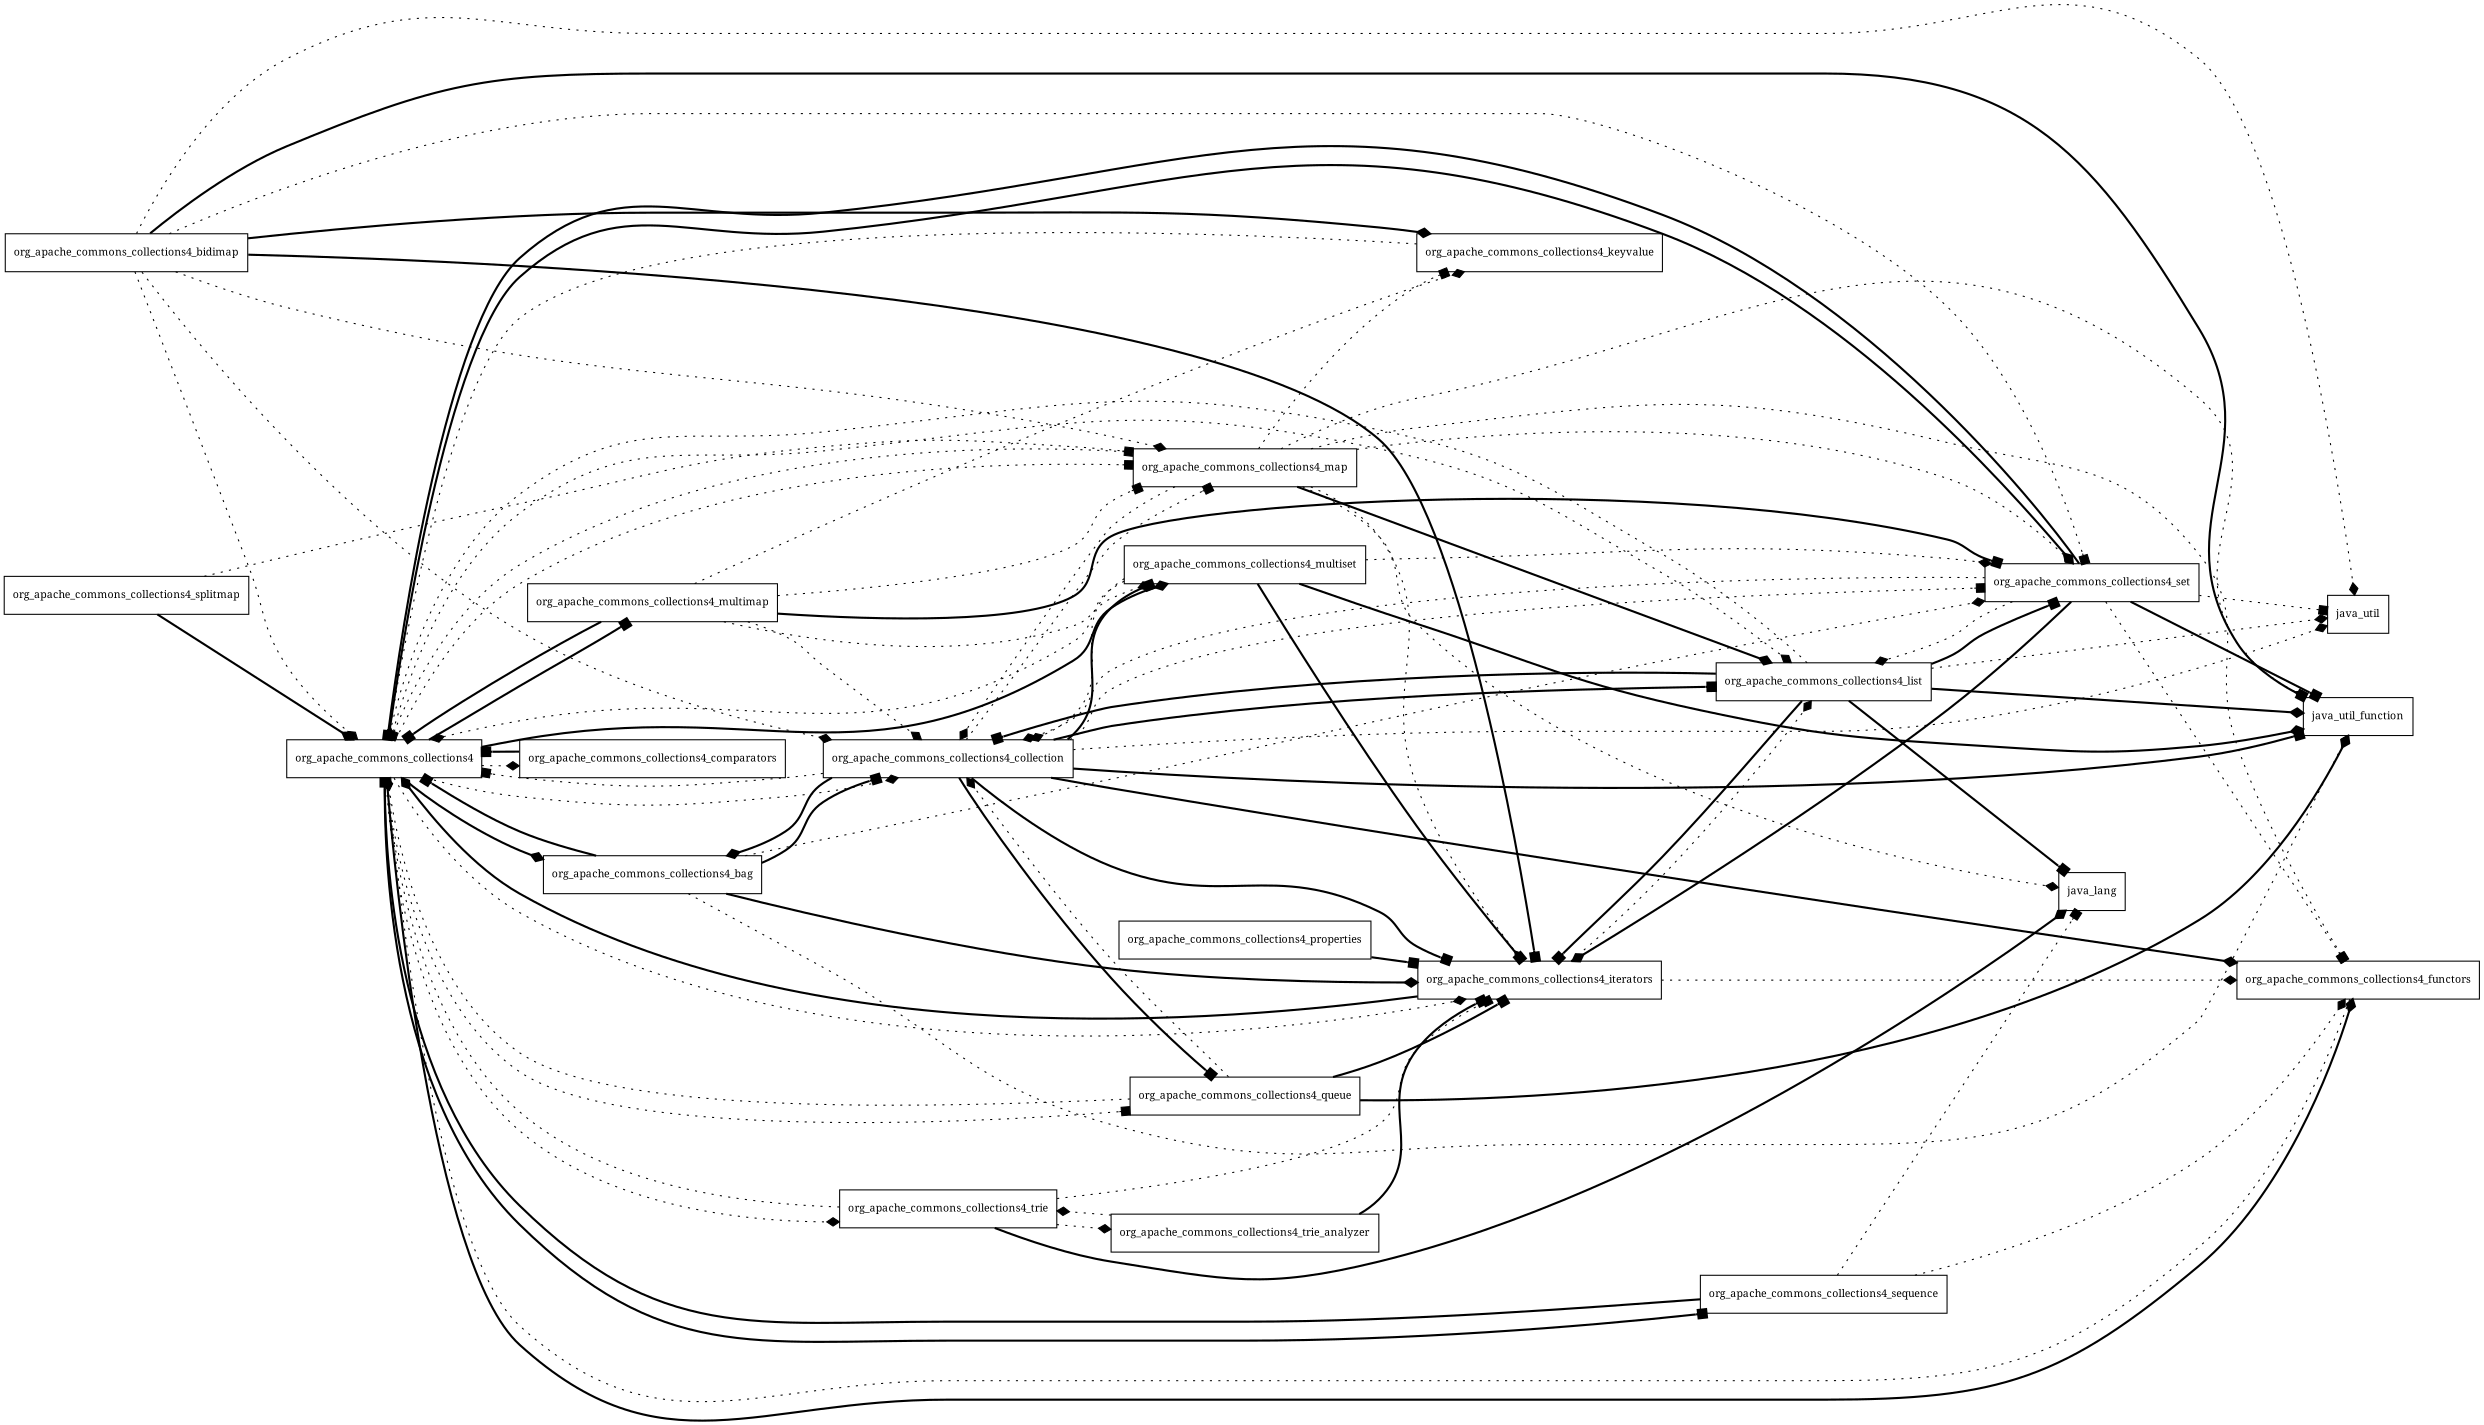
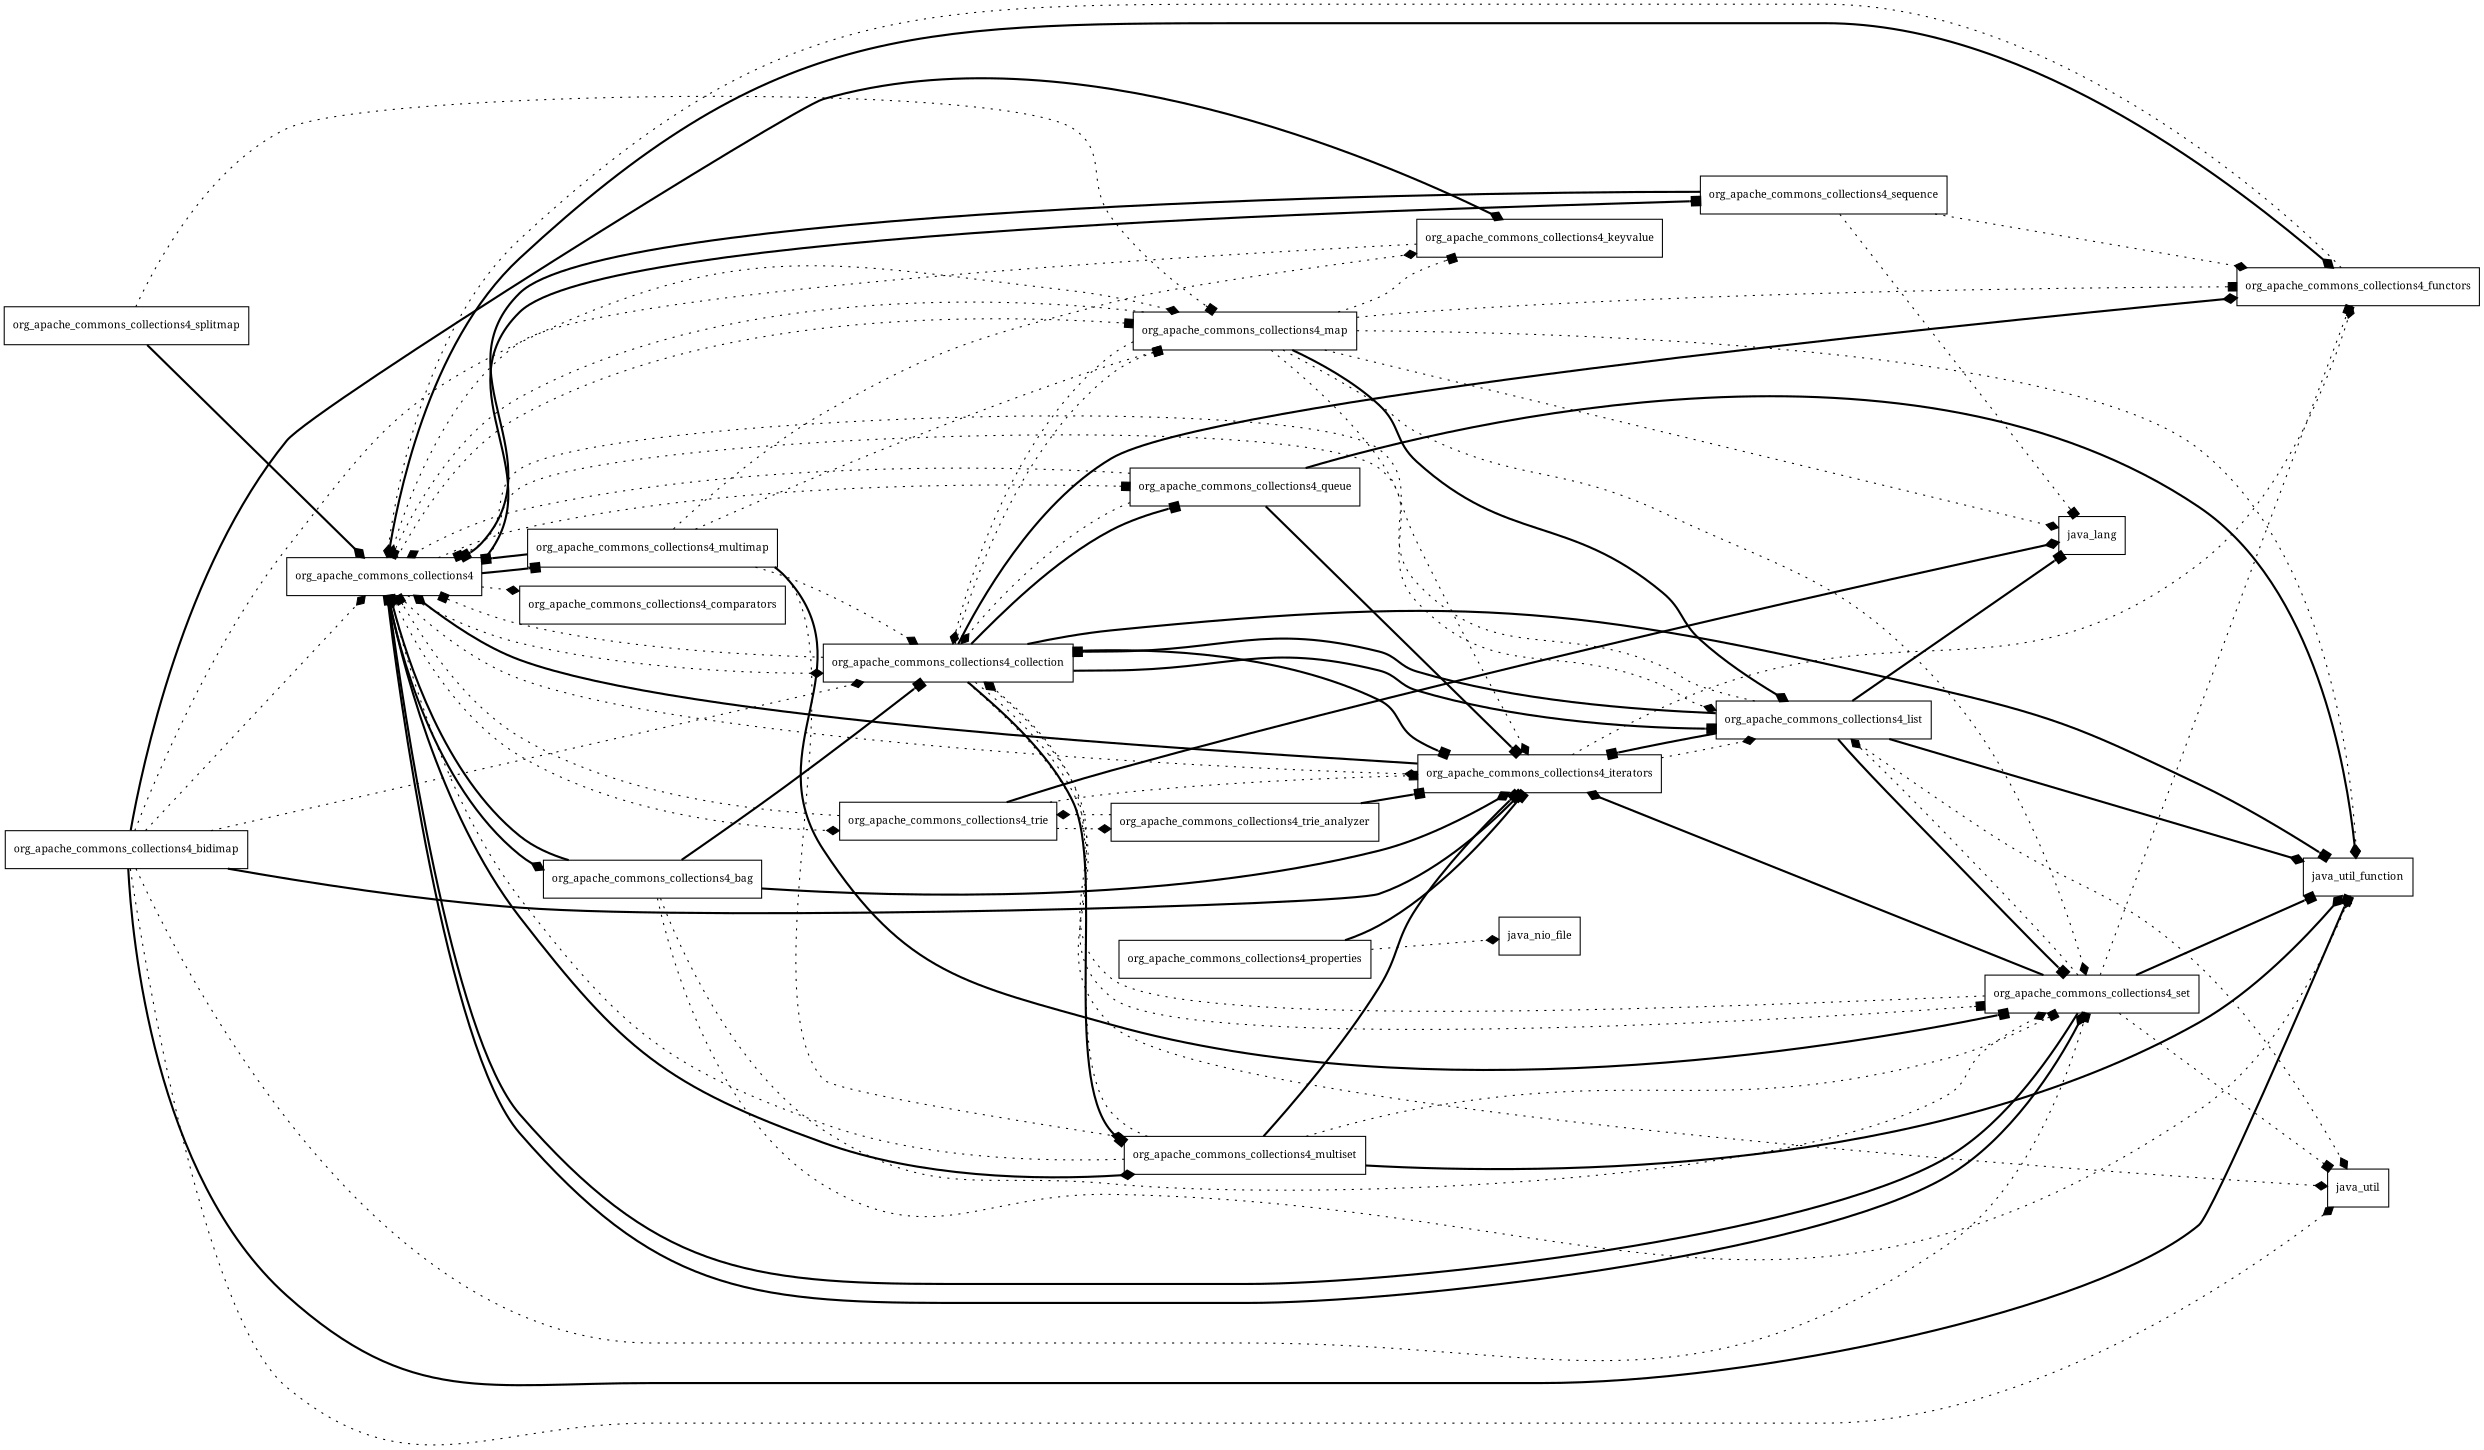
  digraph {
    fontname="Noto Serif"
    rankdir=LR
    node [fontname="Noto Serif" fontsize=10.0 shape=box]
    edge [arrowhead=diamond fontname="Noto Serif" style=dotted]
    org_apache_commons_collections4
    org_apache_commons_collections4_bag
    org_apache_commons_collections4_collection
    org_apache_commons_collections4_comparators
    org_apache_commons_collections4_functors
    org_apache_commons_collections4_iterators
    org_apache_commons_collections4_list
    org_apache_commons_collections4_map
    org_apache_commons_collections4_multimap
    org_apache_commons_collections4_multiset
    org_apache_commons_collections4_queue
    org_apache_commons_collections4_sequence
    org_apache_commons_collections4_set
    org_apache_commons_collections4_trie
    java_util_function
    java_util
    java_lang
    org_apache_commons_collections4_keyvalue
    org_apache_commons_collections4_trie_analyzer
    org_apache_commons_collections4_bidimap
    org_apache_commons_collections4_properties
+   java_nio_file
    org_apache_commons_collections4_splitmap
    org_apache_commons_collections4 -> org_apache_commons_collections4_bag [style=bold]
    org_apache_commons_collections4 -> org_apache_commons_collections4_collection
    org_apache_commons_collections4 -> org_apache_commons_collections4_comparators
    org_apache_commons_collections4 -> org_apache_commons_collections4_functors [style=bold]
    org_apache_commons_collections4 -> org_apache_commons_collections4_iterators
    org_apache_commons_collections4 -> org_apache_commons_collections4_list
    org_apache_commons_collections4 -> org_apache_commons_collections4_map [arrowhead=box]
    org_apache_commons_collections4 -> org_apache_commons_collections4_multimap [arrowhead=box style=bold]
    org_apache_commons_collections4 -> org_apache_commons_collections4_multiset [style=bold]
    org_apache_commons_collections4 -> org_apache_commons_collections4_queue [arrowhead=box]
    org_apache_commons_collections4 -> org_apache_commons_collections4_sequence [arrowhead=box style=bold]
    org_apache_commons_collections4 -> org_apache_commons_collections4_set [style=bold]
    org_apache_commons_collections4 -> org_apache_commons_collections4_trie
    org_apache_commons_collections4_bag -> org_apache_commons_collections4 [arrowhead=box style=bold]
    org_apache_commons_collections4_bag -> org_apache_commons_collections4_collection [arrowhead=box style=bold]
    org_apache_commons_collections4_bag -> org_apache_commons_collections4_iterators [style=bold]
    org_apache_commons_collections4_bag -> org_apache_commons_collections4_set
    org_apache_commons_collections4_bag -> java_util_function
    org_apache_commons_collections4_collection -> org_apache_commons_collections4 [arrowhead=box]
-   org_apache_commons_collections4_collection -> org_apache_commons_collections4_bag [style=bold]
    org_apache_commons_collections4_collection -> org_apache_commons_collections4_functors [style=bold]
    org_apache_commons_collections4_collection -> org_apache_commons_collections4_iterators [arrowhead=box style=bold]
    org_apache_commons_collections4_collection -> org_apache_commons_collections4_list [arrowhead=box style=bold]
    org_apache_commons_collections4_collection -> org_apache_commons_collections4_map [arrowhead=box]
    org_apache_commons_collections4_collection -> org_apache_commons_collections4_multiset [arrowhead=box style=bold]
    org_apache_commons_collections4_collection -> org_apache_commons_collections4_queue [arrowhead=box style=bold]
    org_apache_commons_collections4_collection -> org_apache_commons_collections4_set [arrowhead=box]
    org_apache_commons_collections4_collection -> java_util_function [arrowhead=box style=bold]
    org_apache_commons_collections4_collection -> java_util
-   org_apache_commons_collections4_comparators -> org_apache_commons_collections4 [arrowhead=box style=bold]
    org_apache_commons_collections4_functors -> org_apache_commons_collections4
    org_apache_commons_collections4_iterators -> org_apache_commons_collections4 [style=bold]
    org_apache_commons_collections4_iterators -> org_apache_commons_collections4_functors
    org_apache_commons_collections4_iterators -> org_apache_commons_collections4_list
    org_apache_commons_collections4_list -> org_apache_commons_collections4 [arrowhead=box]
    org_apache_commons_collections4_list -> org_apache_commons_collections4_collection [arrowhead=box style=bold]
    org_apache_commons_collections4_list -> org_apache_commons_collections4_iterators [arrowhead=box style=bold]
    org_apache_commons_collections4_list -> org_apache_commons_collections4_set [arrowhead=box style=bold]
    org_apache_commons_collections4_list -> java_util_function [style=bold]
    org_apache_commons_collections4_list -> java_util
    org_apache_commons_collections4_list -> java_lang [arrowhead=box style=bold]
    org_apache_commons_collections4_map -> org_apache_commons_collections4 [arrowhead=box]
    org_apache_commons_collections4_map -> org_apache_commons_collections4_collection
    org_apache_commons_collections4_map -> org_apache_commons_collections4_functors [arrowhead=box]
    org_apache_commons_collections4_map -> org_apache_commons_collections4_iterators
    org_apache_commons_collections4_map -> org_apache_commons_collections4_list [style=bold]
    org_apache_commons_collections4_map -> org_apache_commons_collections4_set
    org_apache_commons_collections4_map -> java_util_function
    org_apache_commons_collections4_map -> java_lang
    org_apache_commons_collections4_map -> org_apache_commons_collections4_keyvalue [arrowhead=box]
    org_apache_commons_collections4_multimap -> org_apache_commons_collections4 [arrowhead=box style=bold]
    org_apache_commons_collections4_multimap -> org_apache_commons_collections4_collection
    org_apache_commons_collections4_multimap -> org_apache_commons_collections4_map [arrowhead=box]
    org_apache_commons_collections4_multimap -> org_apache_commons_collections4_multiset
    org_apache_commons_collections4_multimap -> org_apache_commons_collections4_set [arrowhead=box style=bold]
    org_apache_commons_collections4_multimap -> org_apache_commons_collections4_keyvalue
    org_apache_commons_collections4_multiset -> org_apache_commons_collections4
    org_apache_commons_collections4_multiset -> org_apache_commons_collections4_collection
    org_apache_commons_collections4_multiset -> org_apache_commons_collections4_iterators [arrowhead=box style=bold]
-   org_apache_commons_collections4_multiset -> org_apache_commons_collections4_set
+   org_apache_commons_collections4_multiset -> org_apache_commons_collections4_set [arrowhead=box]
    org_apache_commons_collections4_multiset -> java_util_function [style=bold]
    org_apache_commons_collections4_queue -> org_apache_commons_collections4
    org_apache_commons_collections4_queue -> org_apache_commons_collections4_collection
    org_apache_commons_collections4_queue -> org_apache_commons_collections4_iterators [arrowhead=box style=bold]
    org_apache_commons_collections4_queue -> java_util_function [style=bold]
    org_apache_commons_collections4_sequence -> org_apache_commons_collections4 [arrowhead=box style=bold]
    org_apache_commons_collections4_sequence -> org_apache_commons_collections4_functors
    org_apache_commons_collections4_sequence -> java_lang [arrowhead=box]
    org_apache_commons_collections4_set -> org_apache_commons_collections4 [arrowhead=box style=bold]
    org_apache_commons_collections4_set -> org_apache_commons_collections4_collection
    org_apache_commons_collections4_set -> org_apache_commons_collections4_functors [arrowhead=box]
    org_apache_commons_collections4_set -> org_apache_commons_collections4_iterators [style=bold]
    org_apache_commons_collections4_set -> org_apache_commons_collections4_list
    org_apache_commons_collections4_set -> java_util_function [arrowhead=box style=bold]
    org_apache_commons_collections4_set -> java_util [arrowhead=box]
    org_apache_commons_collections4_trie -> org_apache_commons_collections4 [arrowhead=box]
    org_apache_commons_collections4_trie -> org_apache_commons_collections4_iterators [arrowhead=box]
    org_apache_commons_collections4_trie -> java_lang [style=bold]
    org_apache_commons_collections4_trie -> org_apache_commons_collections4_trie_analyzer
    org_apache_commons_collections4_keyvalue -> org_apache_commons_collections4
    org_apache_commons_collections4_trie_analyzer -> org_apache_commons_collections4_iterators [arrowhead=box style=bold]
    org_apache_commons_collections4_trie_analyzer -> org_apache_commons_collections4_trie
    org_apache_commons_collections4_bidimap -> org_apache_commons_collections4
    org_apache_commons_collections4_bidimap -> org_apache_commons_collections4_collection
    org_apache_commons_collections4_bidimap -> org_apache_commons_collections4_iterators [arrowhead=box style=bold]
    org_apache_commons_collections4_bidimap -> org_apache_commons_collections4_map
    org_apache_commons_collections4_bidimap -> org_apache_commons_collections4_set [arrowhead=box]
    org_apache_commons_collections4_bidimap -> java_util_function [arrowhead=box style=bold]
    org_apache_commons_collections4_bidimap -> java_util
    org_apache_commons_collections4_bidimap -> org_apache_commons_collections4_keyvalue [style=bold]
    org_apache_commons_collections4_properties -> org_apache_commons_collections4_iterators [arrowhead=box style=bold]
+   org_apache_commons_collections4_properties -> java_nio_file
    org_apache_commons_collections4_splitmap -> org_apache_commons_collections4 [style=bold]
    org_apache_commons_collections4_splitmap -> org_apache_commons_collections4_map [arrowhead=box]
  }
